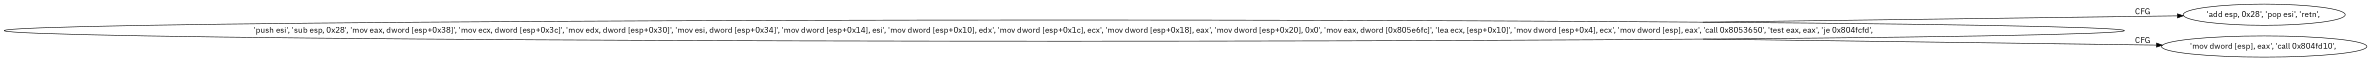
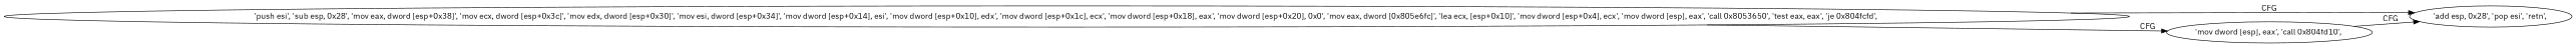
  digraph {
    rankdir=LR
    fontname="IBM Plex Sans"
    node [fontname="IBM Plex Sans"]
    edge [fontname="IBM Plex Sans"]
    n1 [label="'push esi', 'sub esp, 0x28', 'mov eax, dword [esp+0x38]', 'mov ecx, dword [esp+0x3c]', 'mov edx, dword [esp+0x30]', 'mov esi, dword [esp+0x34]', 'mov dword [esp+0x14], esi', 'mov dword [esp+0x10], edx', 'mov dword [esp+0x1c], ecx', 'mov dword [esp+0x18], eax', 'mov dword [esp+0x20], 0x0', 'mov eax, dword [0x805e6fc]', 'lea ecx, [esp+0x10]', 'mov dword [esp+0x4], ecx', 'mov dword [esp], eax', 'call 0x8053650', 'test eax, eax', 'je 0x804fcfd', "]
    n2 [label="'add esp, 0x28', 'pop esi', 'retn', "]
    n3 [label="'mov dword [esp], eax', 'call 0x804fd10', "]
    n1 -> n2 [label=CFG]
    n1 -> n3 [label=CFG]
+   n3 -> n2 [label=CFG]
  }
